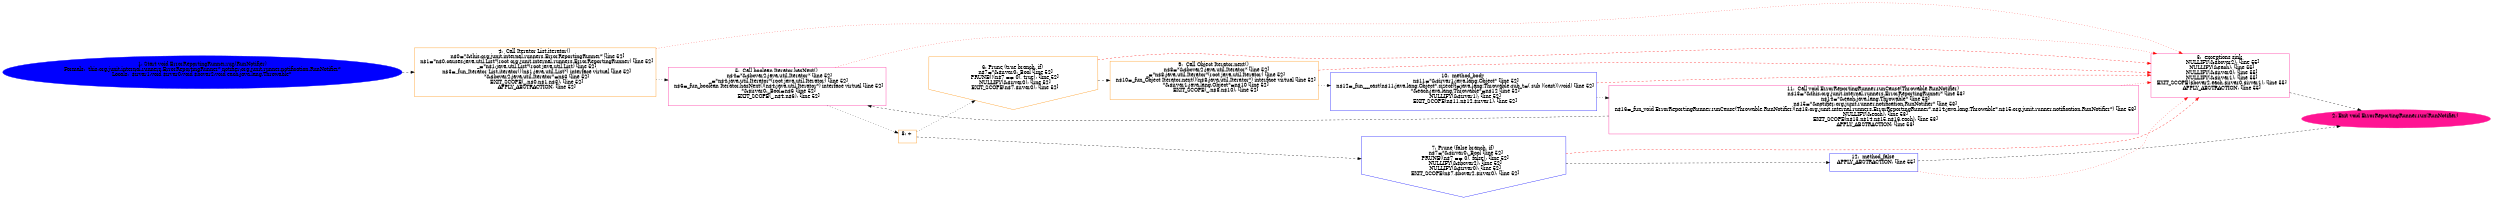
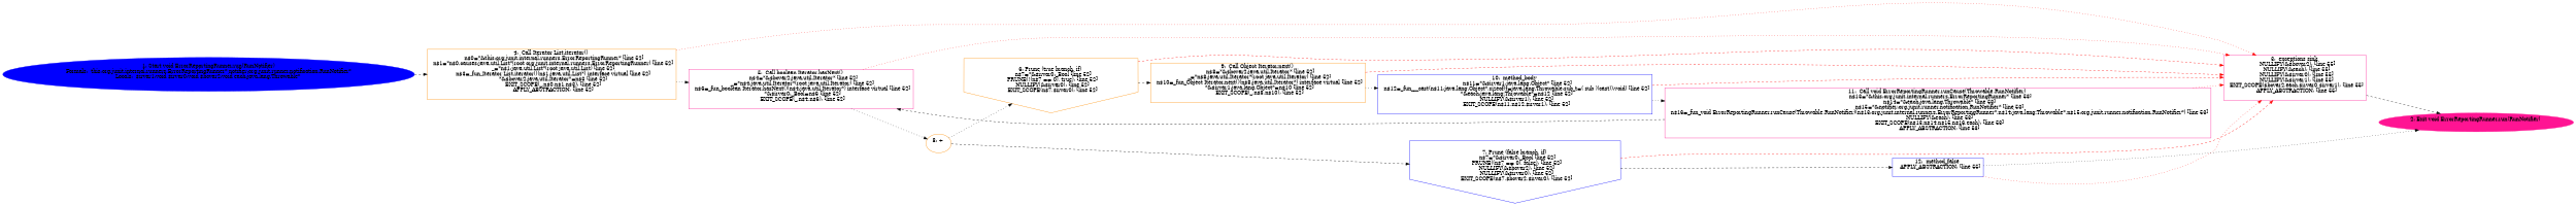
  digraph {
    rankdir=LR
    node [color=blue shape=box]
    edge [style=dashed]
    n1 [label="1: Start void ErrorReportingRunner.run(RunNotifier)\nFormals:  this:org.junit.internal.runners.ErrorReportingRunner* notifier:org.junit.runner.notification.RunNotifier*\nLocals:  $irvar1:void $irvar0:void $bcvar2:void each:java.lang.Throwable* \n  " style=filled shape=""]
    n2 [color=darkorange label="4:  Call Iterator List.iterator() \n   n$0=*&this:org.junit.internal.runners.ErrorReportingRunner* [line 52]\n  n$1=*n$0.causes:java.util.List*(root org.junit.internal.runners.ErrorReportingRunner) [line 52]\n  _=*n$1:java.util.List*(root java.util.List) [line 52]\n  n$3=_fun_Iterator List.iterator()(n$1:java.util.List*) interface virtual [line 52]\n  *&$bcvar2:java.util.Iterator*=n$3 [line 52]\n  EXIT_SCOPE(_,n$0,n$1,n$3); [line 52]\n  APPLY_ABSTRACTION; [line 52]\n "]
    n3 [color=deeppink label="3:  exceptions sink \n   NULLIFY(&$bcvar2); [line 55]\n  NULLIFY(&each); [line 55]\n  NULLIFY(&$irvar0); [line 55]\n  NULLIFY(&$irvar1); [line 55]\n  EXIT_SCOPE($bcvar2,each,$irvar0,$irvar1); [line 55]\n  APPLY_ABSTRACTION; [line 55]\n "]
    n4 [color=deeppink label="5:  Call boolean Iterator.hasNext() \n   n$4=*&$bcvar2:java.util.Iterator* [line 52]\n  _=*n$4:java.util.Iterator*(root java.util.Iterator) [line 52]\n  n$6=_fun_boolean Iterator.hasNext()(n$4:java.util.Iterator*) interface virtual [line 52]\n  *&$irvar0:_Bool=n$6 [line 52]\n  EXIT_SCOPE(_,n$4,n$6); [line 52]\n "]
    n5 [color=deeppink label="2: Exit void ErrorReportingRunner.run(RunNotifier) \n  " style=filled shape=""]
-   n6 [color=darkorange label="8: + \n  "]
+   n6 [color=darkorange label="8: + \n  " shape=""]
    n7 [color=darkorange label="6: Prune (true branch, if) \n   n$7=*&$irvar0:_Bool [line 52]\n  PRUNE(!(n$7 == 0), true); [line 52]\n  NULLIFY(&$irvar0); [line 52]\n  EXIT_SCOPE(n$7,$irvar0); [line 52]\n " shape=invhouse]
    n8 [label="7: Prune (false branch, if) \n   n$7=*&$irvar0:_Bool [line 52]\n  PRUNE((n$7 == 0), false); [line 52]\n  NULLIFY(&$bcvar2); [line 52]\n  NULLIFY(&$irvar0); [line 52]\n  EXIT_SCOPE(n$7,$bcvar2,$irvar0); [line 52]\n " shape=invhouse]
    n9 [color=darkorange label="9:  Call Object Iterator.next() \n   n$8=*&$bcvar2:java.util.Iterator* [line 52]\n  _=*n$8:java.util.Iterator*(root java.util.Iterator) [line 52]\n  n$10=_fun_Object Iterator.next()(n$8:java.util.Iterator*) interface virtual [line 52]\n  *&$irvar1:java.lang.Object*=n$10 [line 52]\n  EXIT_SCOPE(_,n$8,n$10); [line 52]\n "]
    n10 [label="12:  method_false \n   APPLY_ABSTRACTION; [line 55]\n "]
    n11 [label="10:  method_body \n   n$11=*&$irvar1:java.lang.Object* [line 52]\n  n$12=_fun___cast(n$11:java.lang.Object*,sizeof(t=java.lang.Throwable;sub_t=( sub )(cast)):void) [line 52]\n  *&each:java.lang.Throwable*=n$12 [line 52]\n  NULLIFY(&$irvar1); [line 52]\n  EXIT_SCOPE(n$11,n$12,$irvar1); [line 52]\n "]
    n12 [color=deeppink label="11:  Call void ErrorReportingRunner.runCause(Throwable,RunNotifier) \n   n$13=*&this:org.junit.internal.runners.ErrorReportingRunner* [line 53]\n  n$14=*&each:java.lang.Throwable* [line 53]\n  n$15=*&notifier:org.junit.runner.notification.RunNotifier* [line 53]\n  n$16=_fun_void ErrorReportingRunner.runCause(Throwable,RunNotifier)(n$13:org.junit.internal.runners.ErrorReportingRunner*,n$14:java.lang.Throwable*,n$15:org.junit.runner.notification.RunNotifier*) [line 53]\n  NULLIFY(&each); [line 53]\n  EXIT_SCOPE(n$13,n$14,n$15,n$16,each); [line 53]\n  APPLY_ABSTRACTION; [line 53]\n "]
    n1 -> n2
    n2 -> n3 [color=red style=dotted]
    n2 -> n4 [style=dotted]
    n3 -> n5
    n4 -> n3 [color=red style=dotted]
    n4 -> n6 [style=dotted]
    n6 -> n7 [style=dotted]
    n6 -> n8
    n7 -> n3 [color=red]
    n7 -> n9
    n8 -> n3 [color=red]
    n8 -> n10
    n9 -> n3 [color=red]
    n9 -> n11 [style=dotted]
    n10 -> n3 [color=red style=dotted]
-   n10 -> n5
+   n10 -> n5 [style=dotted]
    n11 -> n3 [color=red]
    n11 -> n12 [style=dotted]
    n12 -> n3 [color=red style=dotted]
    n12 -> n4
  }
